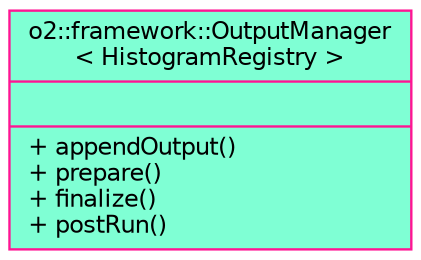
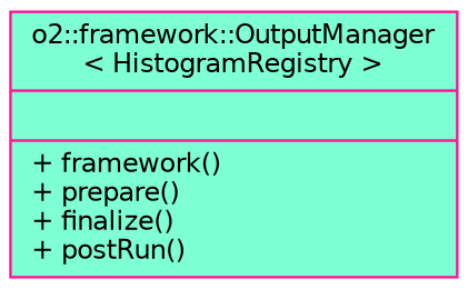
  digraph {
-   n1 [color=deeppink fillcolor=aquamarine fontcolor=black fontname=Helvetica fontsize=10 height=0.2 label="{o2::framework::OutputManager\l\< HistogramRegistry \>\n||+ appendOutput()\l+ prepare()\l+ finalize()\l+ postRun()\l}" shape=record style=filled width=0.4]
+   n1 [color=deeppink fillcolor=aquamarine fontcolor=black fontname=Helvetica fontsize=10 height=0.2 label="{o2::framework::OutputManager\l\< HistogramRegistry \>\n||+ framework()\l+ prepare()\l+ finalize()\l+ postRun()\l}" shape=record style=filled width=0.4]
  }
